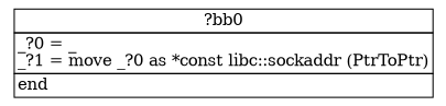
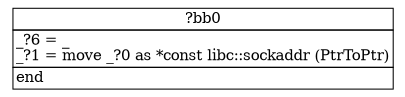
  digraph {
-   n1 [label=<<table border="0" cellborder="1" cellspacing="0"><tr><td  align="center" colspan="1">?bb0</td></tr><tr><td align="left" balign="left">_?0 = _<br/>_?1 = move _?0 as *const libc::sockaddr (PtrToPtr)<br/></td></tr><tr><td align="left">end</td></tr></table>> shape=none]
+   n1 [label=<<table border="0" cellborder="1" cellspacing="0"><tr><td  align="center" colspan="1">?bb0</td></tr><tr><td align="left" balign="left">_?6 = _<br/>_?1 = move _?0 as *const libc::sockaddr (PtrToPtr)<br/></td></tr><tr><td align="left">end</td></tr></table>> shape=none]
  }
